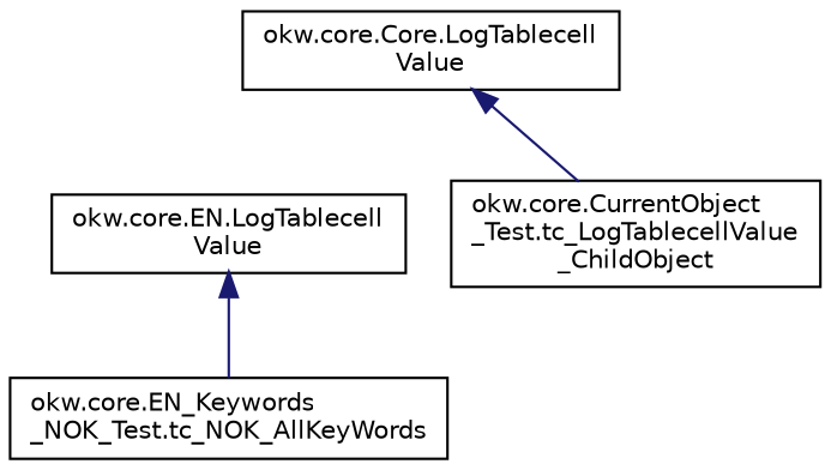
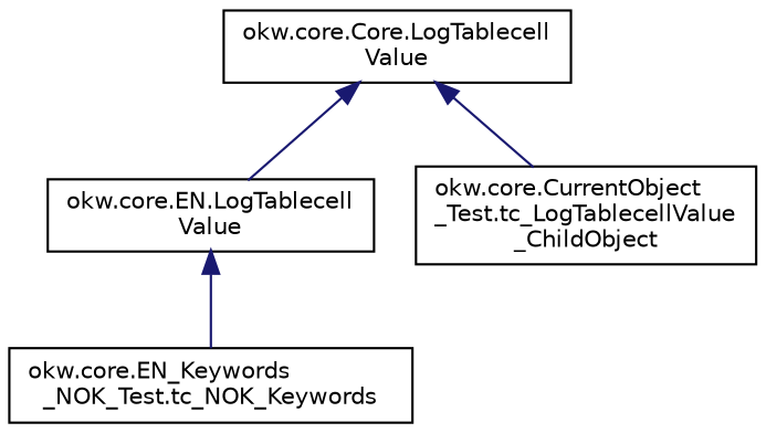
  digraph {
    rankdir=TB
    node [color=black fillcolor=white fontname=Helvetica fontsize=10 shape=record style=filled]
    edge [color=midnightblue dir=back fontname=Helvetica fontsize=10 labelfontname=Helvetica labelfontsize=10 style=solid]
    n1 [height=0.2 label="okw.core.Core.LogTablecell\lValue" width=0.4]
    n2 [height=0.2 label="okw.core.EN.LogTablecell\lValue" width=0.4]
    n3 [height=0.2 label="okw.core.CurrentObject\l_Test.tc_LogTablecellValue\l_ChildObject" width=0.4]
-   n4 [height=0.2 label="okw.core.EN_Keywords\l_NOK_Test.tc_NOK_AllKeyWords" width=0.4]
+   n4 [height=0.2 label="okw.core.EN_Keywords\l_NOK_Test.tc_NOK_Keywords" width=0.4]
+   n1 -> n2
    n1 -> n3
    n2 -> n4
  }
